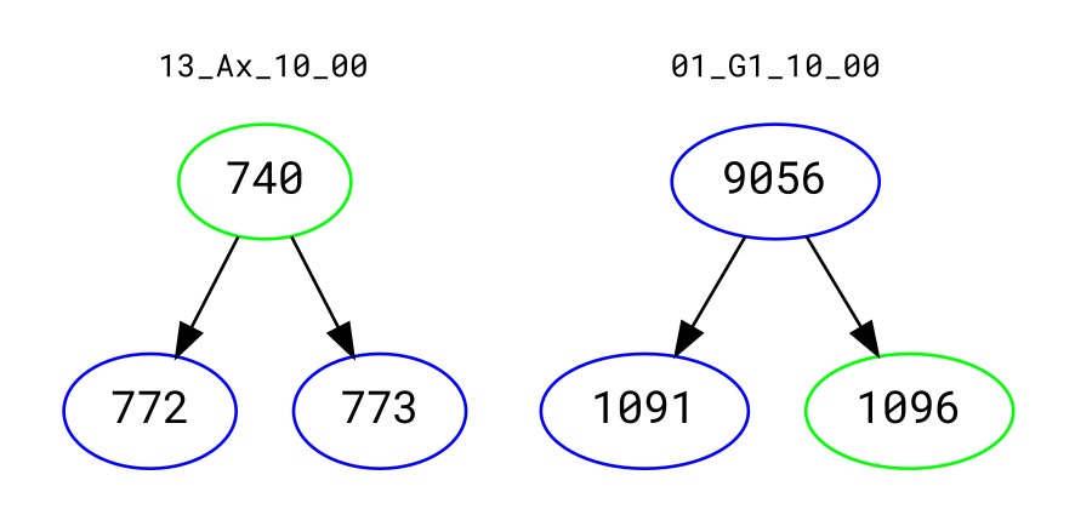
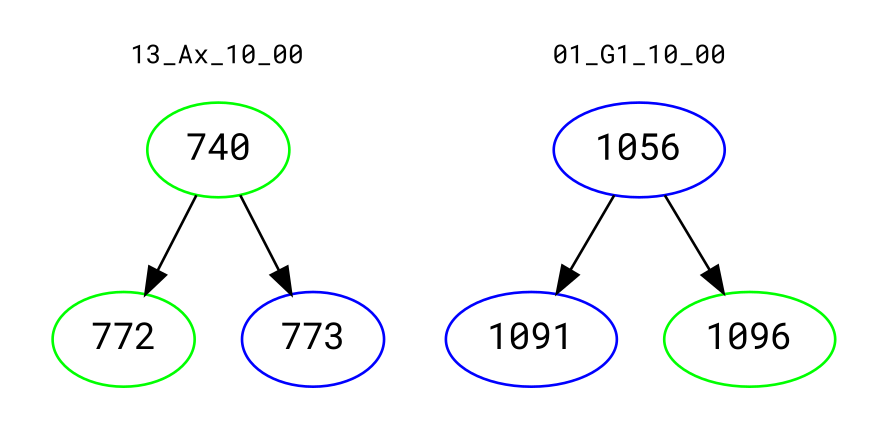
  digraph {
    fontname="Roboto Mono"
    node [color=blue fontname="Roboto Mono"]
    edge [color=black fontname="Roboto Mono"]
    n1 [color=green label=740]
-   n2 [label=772]
+   n2 [color=green label=772]
    n3 [label=773]
-   n4 [label=9056]
+   n4 [label=1056]
    n5 [label=1091]
    n6 [color=green label=1096]
    subgraph cluster_1 {
      color=white
      fontsize=10
      label="13_Ax_10_00"
      n1
      n2
      n3
    }
    subgraph cluster_2 {
      color=white
      fontsize=10
      label="01_G1_10_00"
      n4
      n5
      n6
    }
    n1 -> n2
    n1 -> n3
    n4 -> n5
    n4 -> n6
  }
